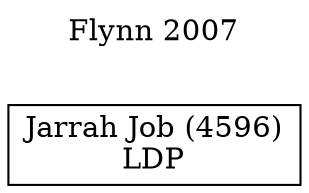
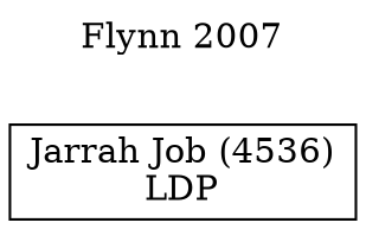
  digraph {
    label="Flynn 2007"
    labelloc=t
    mclimit=10
-   n1 [label="Jarrah Job (4596)\nLDP" shape=box]
+   n1 [label="Jarrah Job (4536)\nLDP" shape=box]
  }
